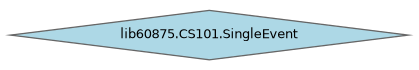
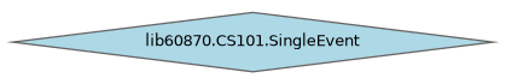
  digraph {
    rankdir=LR
-   n1 [color=grey40 fillcolor=lightblue fontname=Helvetica fontsize=10 height=0.2 label="lib60875.CS101.SingleEvent" shape=diamond style=filled width=0.4]
+   n1 [color=grey40 fillcolor=lightblue fontname=Helvetica fontsize=10 height=0.2 label="lib60870.CS101.SingleEvent" shape=diamond style=filled width=0.4]
  }
